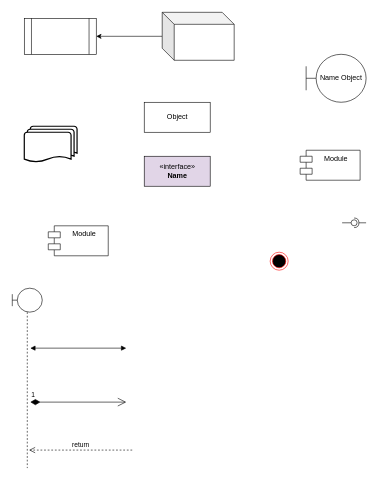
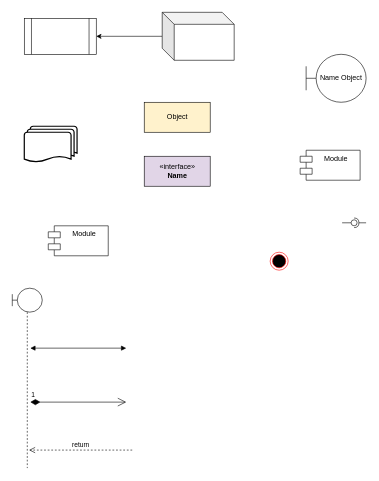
  <mxCell id="0" />
  <mxCell id="1" parent="0" />
  <mxCell id="2" value="" style="shape=process;whiteSpace=wrap;html=1;backgroundOutline=1;" vertex="1" parent="1"><mxGeometry x="40" y="30" width="120" height="60" as="geometry" /></mxCell>
  <mxCell id="3" style="edgeStyle=orthogonalEdgeStyle;rounded=0;orthogonalLoop=1;jettySize=auto;html=1;" edge="1" parent="1" source="4" target="2"><mxGeometry relative="1" as="geometry" /></mxCell>
  <mxCell id="4" value="" style="shape=cube;whiteSpace=wrap;html=1;boundedLbl=1;backgroundOutline=1;darkOpacity=0.05;darkOpacity2=0.1;" vertex="1" parent="1"><mxGeometry x="270" y="20" width="120" height="80" as="geometry" /></mxCell>
  <mxCell id="5" value="" style="strokeWidth=2;html=1;shape=mxgraph.flowchart.multi-document;whiteSpace=wrap;" vertex="1" parent="1"><mxGeometry x="40" y="210" width="88" height="60" as="geometry" /></mxCell>
- <mxCell id="6" value="Object" style="html=1;" vertex="1" parent="1"><mxGeometry x="240" y="170" width="110" height="50" as="geometry" /></mxCell>
+ <mxCell id="6" value="Object" style="html=1;fillColor=#fff2cc;" vertex="1" parent="1"><mxGeometry x="240" y="170" width="110" height="50" as="geometry" /></mxCell>
  <mxCell id="7" value="&amp;laquo;interface&amp;raquo;&lt;br&gt;&lt;b&gt;Name&lt;/b&gt;" style="html=1;fillColor=#e1d5e7;" vertex="1" parent="1"><mxGeometry x="240" y="260" width="110" height="50" as="geometry" /></mxCell>
  <mxCell id="8" value="Module" style="shape=module;align=left;spacingLeft=20;align=center;verticalAlign=top;" vertex="1" parent="1"><mxGeometry x="500" y="250" width="100" height="50" as="geometry" /></mxCell>
  <mxCell id="9" value="Module" style="shape=module;align=left;spacingLeft=20;align=center;verticalAlign=top;" vertex="1" parent="1"><mxGeometry x="80" y="376" width="100" height="50" as="geometry" /></mxCell>
  <mxCell id="10" value="Name Object" style="shape=umlBoundary;whiteSpace=wrap;html=1;" vertex="1" parent="1"><mxGeometry x="510" y="90" width="100" height="80" as="geometry" /></mxCell>
  <mxCell id="11" value="" style="rounded=0;orthogonalLoop=1;jettySize=auto;html=1;endArrow=none;endFill=0;" edge="1" target="13" parent="1"><mxGeometry relative="1" as="geometry"><mxPoint x="570" y="371" as="sourcePoint" /></mxGeometry></mxCell>
  <mxCell id="12" value="" style="rounded=0;orthogonalLoop=1;jettySize=auto;html=1;endArrow=halfCircle;endFill=0;entryX=0.5;entryY=0.5;entryDx=0;entryDy=0;endSize=6;strokeWidth=1;" edge="1" target="13" parent="1"><mxGeometry relative="1" as="geometry"><mxPoint x="610" y="371" as="sourcePoint" /></mxGeometry></mxCell>
  <mxCell id="13" value="" style="ellipse;whiteSpace=wrap;html=1;fontFamily=Helvetica;fontSize=12;fontColor=#000000;align=center;strokeColor=#000000;fillColor=#ffffff;points=[];aspect=fixed;resizable=0;" vertex="1" parent="1"><mxGeometry x="585" y="366" width="10" height="10" as="geometry" /></mxCell>
  <mxCell id="14" value="" style="ellipse;html=1;shape=endState;fillColor=#000000;strokeColor=#ff0000;" vertex="1" parent="1"><mxGeometry x="450" y="420" width="30" height="30" as="geometry" /></mxCell>
  <mxCell id="15" value="1" style="endArrow=open;html=1;endSize=12;startArrow=diamondThin;startSize=14;startFill=1;edgeStyle=orthogonalEdgeStyle;align=left;verticalAlign=bottom;" edge="1" parent="1"><mxGeometry x="-1" y="3" relative="1" as="geometry"><mxPoint x="50" y="670" as="sourcePoint" /><mxPoint x="210" y="670" as="targetPoint" /></mxGeometry></mxCell>
  <mxCell id="16" value="return" style="html=1;verticalAlign=bottom;endArrow=open;dashed=1;endSize=8;" edge="1" parent="1"><mxGeometry relative="1" as="geometry"><mxPoint x="220" y="750" as="sourcePoint" /><mxPoint x="48" y="750" as="targetPoint" /></mxGeometry></mxCell>
  <mxCell id="17" value="" style="shape=umlLifeline;participant=umlBoundary;perimeter=lifelinePerimeter;whiteSpace=wrap;html=1;container=1;collapsible=0;recursiveResize=0;verticalAlign=top;spacingTop=36;outlineConnect=0;" vertex="1" parent="1"><mxGeometry x="20" y="480" width="50" height="300" as="geometry" /></mxCell>
  <mxCell id="18" value="" style="endArrow=block;startArrow=block;endFill=1;startFill=1;html=1;" edge="1" parent="1"><mxGeometry width="160" relative="1" as="geometry"><mxPoint x="50" y="580" as="sourcePoint" /><mxPoint x="210" y="580" as="targetPoint" /></mxGeometry></mxCell>
